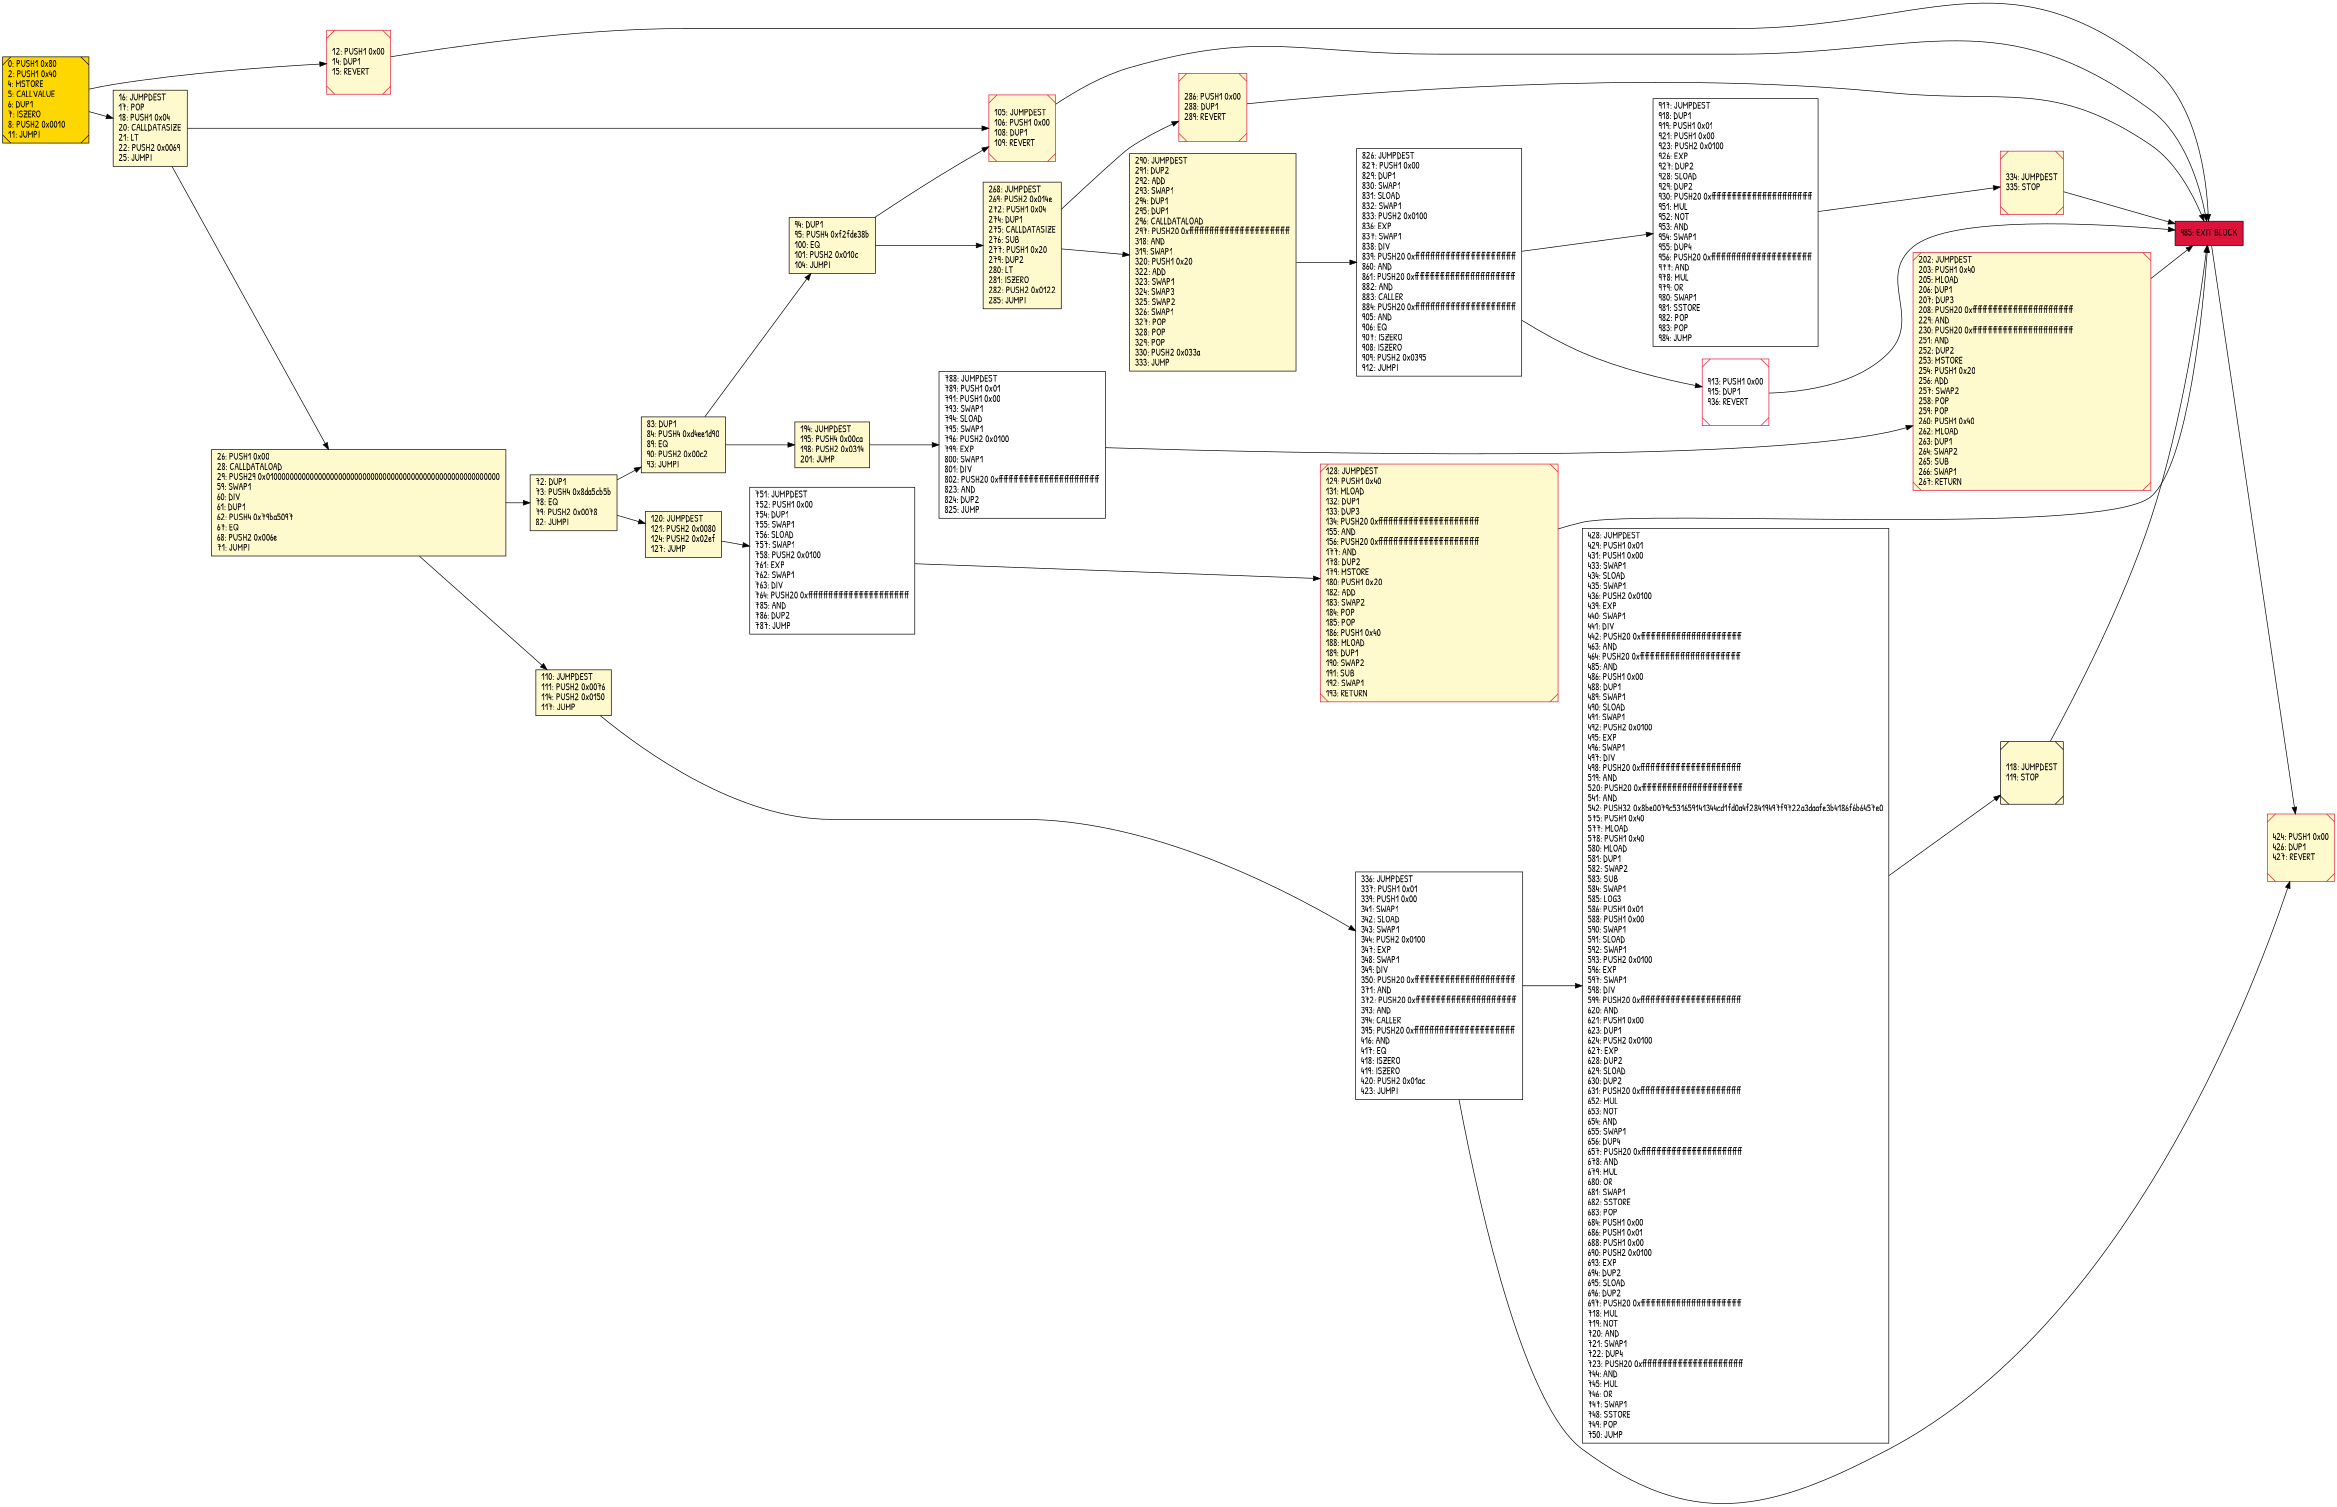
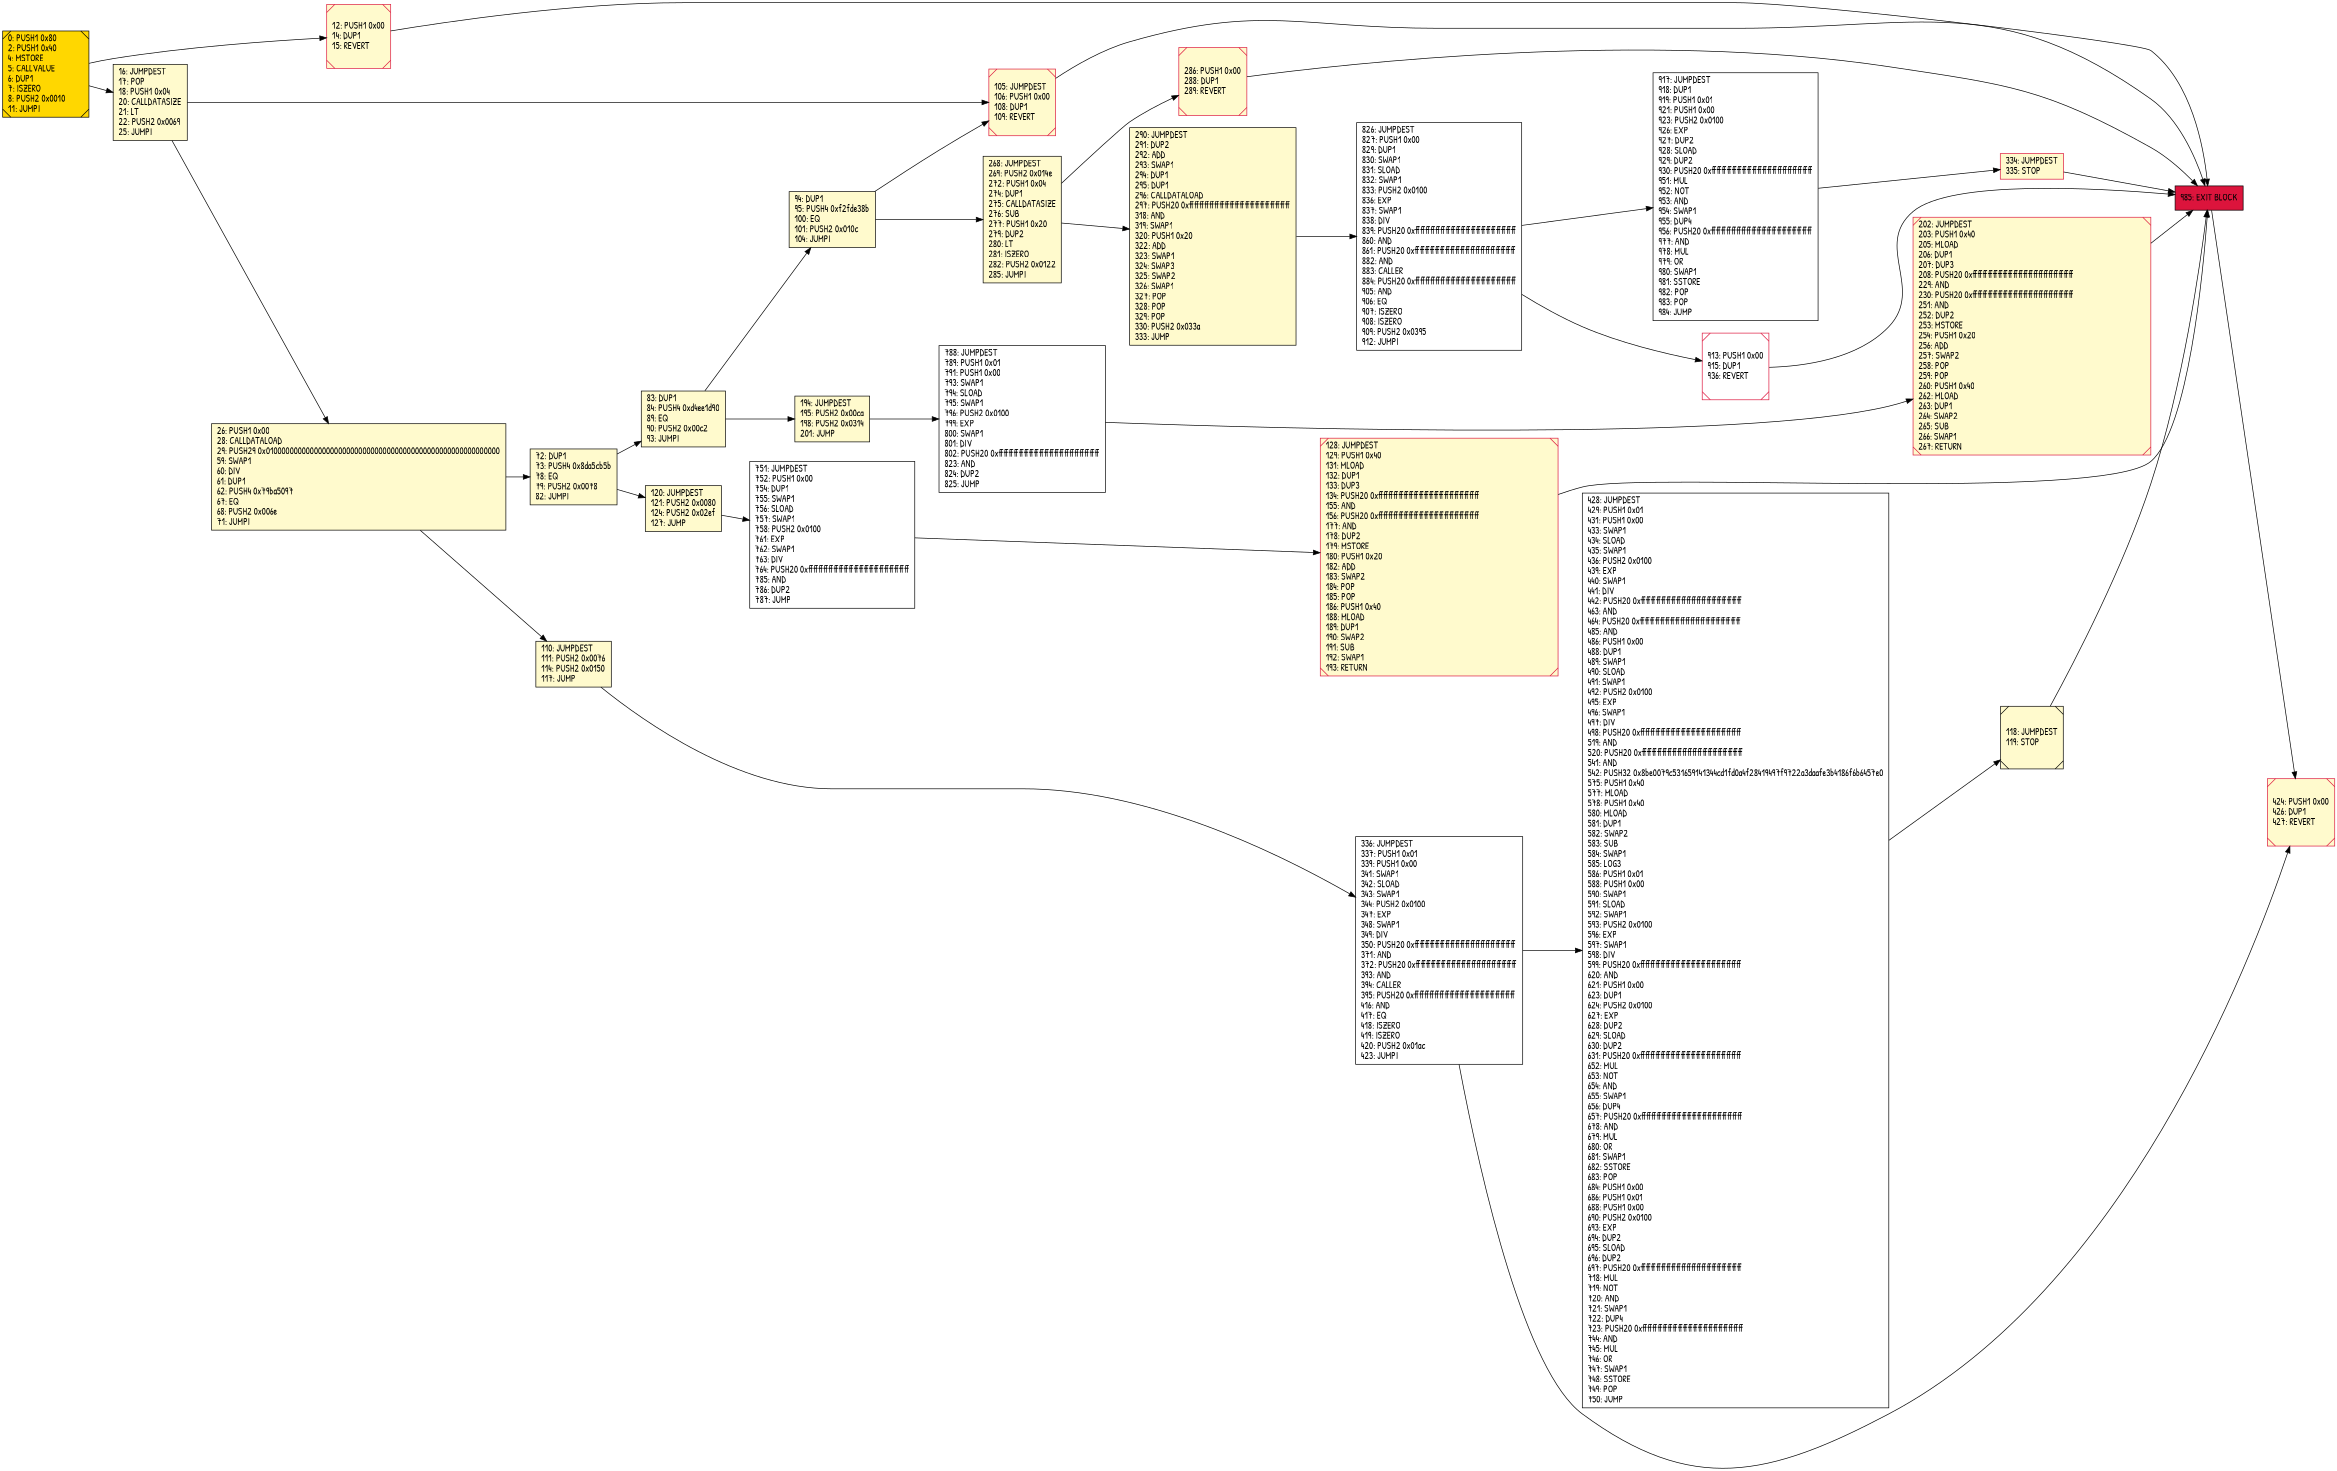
  digraph {
    fontname="Patrick Hand"
    rankdir=LR
    node [color=black fillcolor=lemonchiffon fontcolor=black fontname="Patrick Hand" shape=box style=filled]
    edge [fontname="Patrick Hand"]
    n1 [fillcolor=white label="788: JUMPDEST\l789: PUSH1 0x01\l791: PUSH1 0x00\l793: SWAP1\l794: SLOAD\l795: SWAP1\l796: PUSH2 0x0100\l799: EXP\l800: SWAP1\l801: DIV\l802: PUSH20 0xffffffffffffffffffffffffffffffffffffffff\l823: AND\l824: DUP2\l825: JUMP\l"]
    n2 [color=crimson label="202: JUMPDEST\l203: PUSH1 0x40\l205: MLOAD\l206: DUP1\l207: DUP3\l208: PUSH20 0xffffffffffffffffffffffffffffffffffffffff\l229: AND\l230: PUSH20 0xffffffffffffffffffffffffffffffffffffffff\l251: AND\l252: DUP2\l253: MSTORE\l254: PUSH1 0x20\l256: ADD\l257: SWAP2\l258: POP\l259: POP\l260: PUSH1 0x40\l262: MLOAD\l263: DUP1\l264: SWAP2\l265: SUB\l266: SWAP1\l267: RETURN\l" shape=Msquare]
    n3 [fillcolor=crimson label="985: EXIT BLOCK\l"]
    n4 [color=crimson label="424: PUSH1 0x00\l426: DUP1\l427: REVERT\l" shape=Msquare]
    n5 [label="120: JUMPDEST\l121: PUSH2 0x0080\l124: PUSH2 0x02ef\l127: JUMP\l"]
    n6 [fillcolor=white label="751: JUMPDEST\l752: PUSH1 0x00\l754: DUP1\l755: SWAP1\l756: SLOAD\l757: SWAP1\l758: PUSH2 0x0100\l761: EXP\l762: SWAP1\l763: DIV\l764: PUSH20 0xffffffffffffffffffffffffffffffffffffffff\l785: AND\l786: DUP2\l787: JUMP\l"]
    n7 [color=crimson label="128: JUMPDEST\l129: PUSH1 0x40\l131: MLOAD\l132: DUP1\l133: DUP3\l134: PUSH20 0xffffffffffffffffffffffffffffffffffffffff\l155: AND\l156: PUSH20 0xffffffffffffffffffffffffffffffffffffffff\l177: AND\l178: DUP2\l179: MSTORE\l180: PUSH1 0x20\l182: ADD\l183: SWAP2\l184: POP\l185: POP\l186: PUSH1 0x40\l188: MLOAD\l189: DUP1\l190: SWAP2\l191: SUB\l192: SWAP1\l193: RETURN\l" shape=Msquare]
    n8 [label="110: JUMPDEST\l111: PUSH2 0x0076\l114: PUSH2 0x0150\l117: JUMP\l"]
    n9 [fillcolor=white label="336: JUMPDEST\l337: PUSH1 0x01\l339: PUSH1 0x00\l341: SWAP1\l342: SLOAD\l343: SWAP1\l344: PUSH2 0x0100\l347: EXP\l348: SWAP1\l349: DIV\l350: PUSH20 0xffffffffffffffffffffffffffffffffffffffff\l371: AND\l372: PUSH20 0xffffffffffffffffffffffffffffffffffffffff\l393: AND\l394: CALLER\l395: PUSH20 0xffffffffffffffffffffffffffffffffffffffff\l416: AND\l417: EQ\l418: ISZERO\l419: ISZERO\l420: PUSH2 0x01ac\l423: JUMPI\l"]
    n10 [fillcolor=white label="428: JUMPDEST\l429: PUSH1 0x01\l431: PUSH1 0x00\l433: SWAP1\l434: SLOAD\l435: SWAP1\l436: PUSH2 0x0100\l439: EXP\l440: SWAP1\l441: DIV\l442: PUSH20 0xffffffffffffffffffffffffffffffffffffffff\l463: AND\l464: PUSH20 0xffffffffffffffffffffffffffffffffffffffff\l485: AND\l486: PUSH1 0x00\l488: DUP1\l489: SWAP1\l490: SLOAD\l491: SWAP1\l492: PUSH2 0x0100\l495: EXP\l496: SWAP1\l497: DIV\l498: PUSH20 0xffffffffffffffffffffffffffffffffffffffff\l519: AND\l520: PUSH20 0xffffffffffffffffffffffffffffffffffffffff\l541: AND\l542: PUSH32 0x8be0079c531659141344cd1fd0a4f28419497f9722a3daafe3b4186f6b6457e0\l575: PUSH1 0x40\l577: MLOAD\l578: PUSH1 0x40\l580: MLOAD\l581: DUP1\l582: SWAP2\l583: SUB\l584: SWAP1\l585: LOG3\l586: PUSH1 0x01\l588: PUSH1 0x00\l590: SWAP1\l591: SLOAD\l592: SWAP1\l593: PUSH2 0x0100\l596: EXP\l597: SWAP1\l598: DIV\l599: PUSH20 0xffffffffffffffffffffffffffffffffffffffff\l620: AND\l621: PUSH1 0x00\l623: DUP1\l624: PUSH2 0x0100\l627: EXP\l628: DUP2\l629: SLOAD\l630: DUP2\l631: PUSH20 0xffffffffffffffffffffffffffffffffffffffff\l652: MUL\l653: NOT\l654: AND\l655: SWAP1\l656: DUP4\l657: PUSH20 0xffffffffffffffffffffffffffffffffffffffff\l678: AND\l679: MUL\l680: OR\l681: SWAP1\l682: SSTORE\l683: POP\l684: PUSH1 0x00\l686: PUSH1 0x01\l688: PUSH1 0x00\l690: PUSH2 0x0100\l693: EXP\l694: DUP2\l695: SLOAD\l696: DUP2\l697: PUSH20 0xffffffffffffffffffffffffffffffffffffffff\l718: MUL\l719: NOT\l720: AND\l721: SWAP1\l722: DUP4\l723: PUSH20 0xffffffffffffffffffffffffffffffffffffffff\l744: AND\l745: MUL\l746: OR\l747: SWAP1\l748: SSTORE\l749: POP\l750: JUMP\l"]
    n11 [label="268: JUMPDEST\l269: PUSH2 0x014e\l272: PUSH1 0x04\l274: DUP1\l275: CALLDATASIZE\l276: SUB\l277: PUSH1 0x20\l279: DUP2\l280: LT\l281: ISZERO\l282: PUSH2 0x0122\l285: JUMPI\l"]
    n12 [label="290: JUMPDEST\l291: DUP2\l292: ADD\l293: SWAP1\l294: DUP1\l295: DUP1\l296: CALLDATALOAD\l297: PUSH20 0xffffffffffffffffffffffffffffffffffffffff\l318: AND\l319: SWAP1\l320: PUSH1 0x20\l322: ADD\l323: SWAP1\l324: SWAP3\l325: SWAP2\l326: SWAP1\l327: POP\l328: POP\l329: POP\l330: PUSH2 0x033a\l333: JUMP\l"]
    n13 [color=crimson label="286: PUSH1 0x00\l288: DUP1\l289: REVERT\l" shape=Msquare]
    n14 [fillcolor=white label="826: JUMPDEST\l827: PUSH1 0x00\l829: DUP1\l830: SWAP1\l831: SLOAD\l832: SWAP1\l833: PUSH2 0x0100\l836: EXP\l837: SWAP1\l838: DIV\l839: PUSH20 0xffffffffffffffffffffffffffffffffffffffff\l860: AND\l861: PUSH20 0xffffffffffffffffffffffffffffffffffffffff\l882: AND\l883: CALLER\l884: PUSH20 0xffffffffffffffffffffffffffffffffffffffff\l905: AND\l906: EQ\l907: ISZERO\l908: ISZERO\l909: PUSH2 0x0395\l912: JUMPI\l"]
    n15 [label="72: DUP1\l73: PUSH4 0x8da5cb5b\l78: EQ\l79: PUSH2 0x0078\l82: JUMPI\l"]
    n16 [label="83: DUP1\l84: PUSH4 0xd4ee1d90\l89: EQ\l90: PUSH2 0x00c2\l93: JUMPI\l"]
-   n17 [label="194: JUMPDEST\l195: PUSH4 0x00ca\l198: PUSH2 0x0314\l201: JUMP\l"]
+   n17 [label="194: JUMPDEST\l195: PUSH2 0x00ca\l198: PUSH2 0x0314\l201: JUMP\l"]
    n18 [label="94: DUP1\l95: PUSH4 0xf2fde38b\l100: EQ\l101: PUSH2 0x010c\l104: JUMPI\l"]
    n19 [label="26: PUSH1 0x00\l28: CALLDATALOAD\l29: PUSH29 0x0100000000000000000000000000000000000000000000000000000000\l59: SWAP1\l60: DIV\l61: DUP1\l62: PUSH4 0x79ba5097\l67: EQ\l68: PUSH2 0x006e\l71: JUMPI\l"]
    n20 [fillcolor=white label="917: JUMPDEST\l918: DUP1\l919: PUSH1 0x01\l921: PUSH1 0x00\l923: PUSH2 0x0100\l926: EXP\l927: DUP2\l928: SLOAD\l929: DUP2\l930: PUSH20 0xffffffffffffffffffffffffffffffffffffffff\l951: MUL\l952: NOT\l953: AND\l954: SWAP1\l955: DUP4\l956: PUSH20 0xffffffffffffffffffffffffffffffffffffffff\l977: AND\l978: MUL\l979: OR\l980: SWAP1\l981: SSTORE\l982: POP\l983: POP\l984: JUMP\l"]
-   n21 [color=crimson label="334: JUMPDEST\l335: STOP\l" shape=Msquare]
+   n21 [color=crimson label="334: JUMPDEST\l335: STOP\l"]
    n22 [color=crimson fillcolor=white label="913: PUSH1 0x00\l915: DUP1\l936: REVERT\l" shape=Msquare]
    n23 [fillcolor=gold label="0: PUSH1 0x80\l2: PUSH1 0x40\l4: MSTORE\l5: CALLVALUE\l6: DUP1\l7: ISZERO\l8: PUSH2 0x0010\l11: JUMPI\l" shape=Msquare]
    n24 [color=crimson label="12: PUSH1 0x00\l14: DUP1\l15: REVERT\l" shape=Msquare]
    n25 [label="16: JUMPDEST\l17: POP\l18: PUSH1 0x04\l20: CALLDATASIZE\l21: LT\l22: PUSH2 0x0069\l25: JUMPI\l"]
    n26 [color=crimson label="105: JUMPDEST\l106: PUSH1 0x00\l108: DUP1\l109: REVERT\l" shape=Msquare]
    n27 [label="118: JUMPDEST\l119: STOP\l" shape=Msquare]
    n1 -> n2
    n2 -> n3
    n3 -> n4
    n5 -> n6
    n6 -> n7
    n7 -> n3
    n8 -> n9
    n9 -> n4
    n9 -> n10
    n10 -> n27
    n11 -> n12
    n11 -> n13
    n12 -> n14
    n13 -> n3
    n14 -> n20
    n14 -> n22
    n15 -> n5
    n15 -> n16
    n16 -> n17
    n16 -> n18
    n17 -> n1
    n18 -> n11
    n18 -> n26
    n19 -> n8
    n19 -> n15
    n20 -> n21
    n21 -> n3
    n22 -> n3
    n23 -> n24
    n23 -> n25
    n24 -> n3
    n25 -> n19
    n25 -> n26
    n26 -> n3
    n27 -> n3
  }
